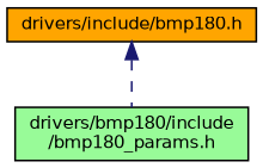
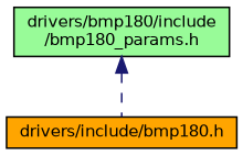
  digraph {
    node [color=black fontname=Helvetica fontsize=10 shape=record style=filled]
    n1 [fillcolor=orange fontcolor=black height=0.2 label="drivers/include/bmp180.h" width=0.4]
    n2 [fillcolor=palegreen height=0.2 label="drivers/bmp180/include\l/bmp180_params.h" width=0.4]
-   n1 -> n2 [color=midnightblue dir=back fontname=Helvetica fontsize=10 labelfontname=Helvetica labelfontsize=10 style=dashed]
+   n2 -> n1 [color=midnightblue dir=back fontname=Helvetica fontsize=10 labelfontname=Helvetica labelfontsize=10 style=dashed]
  }
